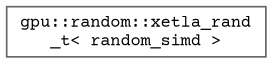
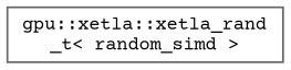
  digraph {
    rankdir=LR
    fontname="Courier Prime"
-   n1 [color=grey40 fillcolor=white fontname="Courier Prime" fontsize=10 height=0.2 label="gpu::random::xetla_rand\l_t\< random_simd \>" shape=box style=filled width=0.4]
+   n1 [color=grey40 fillcolor=white fontname="Courier Prime" fontsize=10 height=0.2 label="gpu::xetla::xetla_rand\l_t\< random_simd \>" shape=box style=filled width=0.4]
  }
